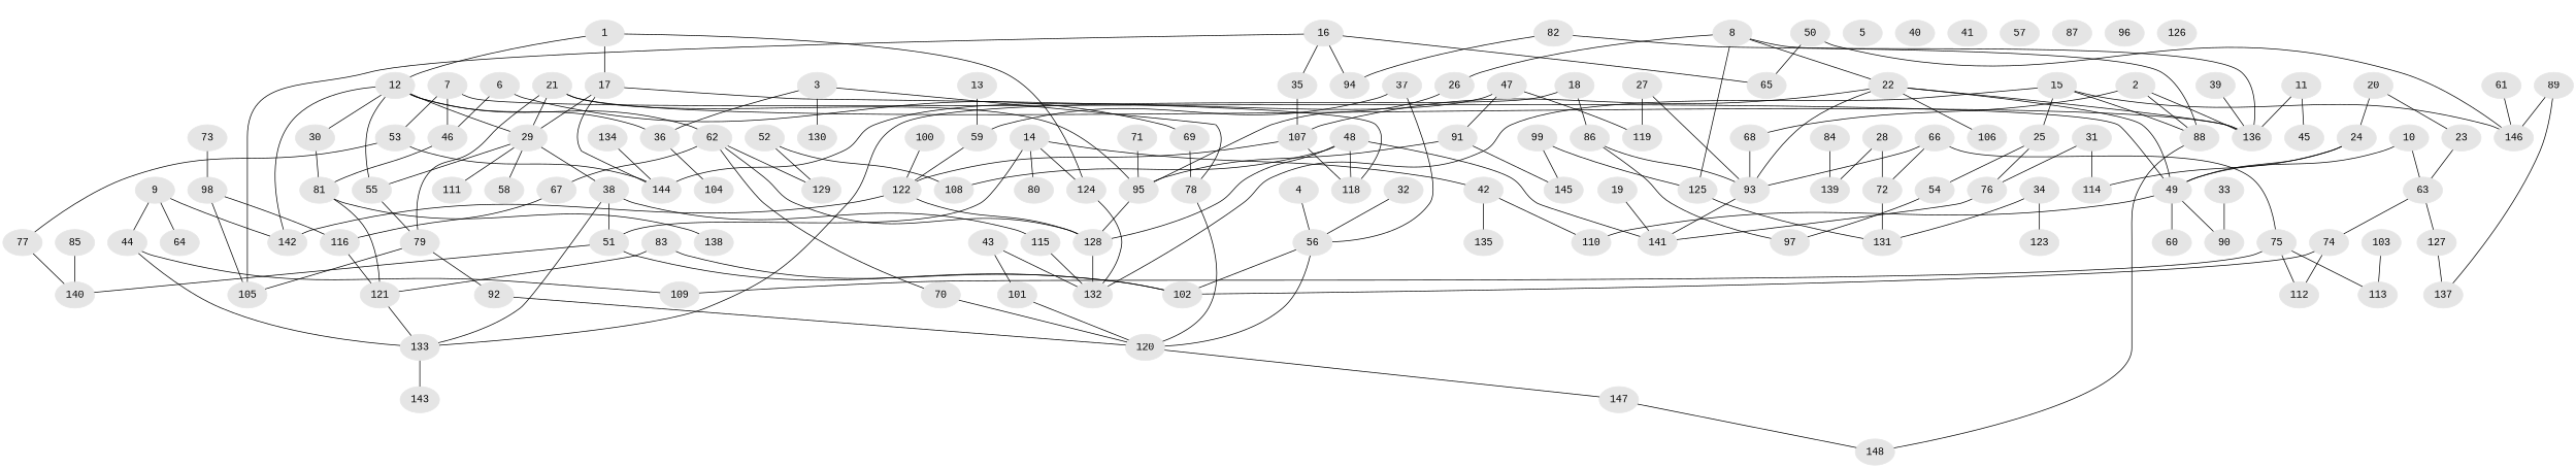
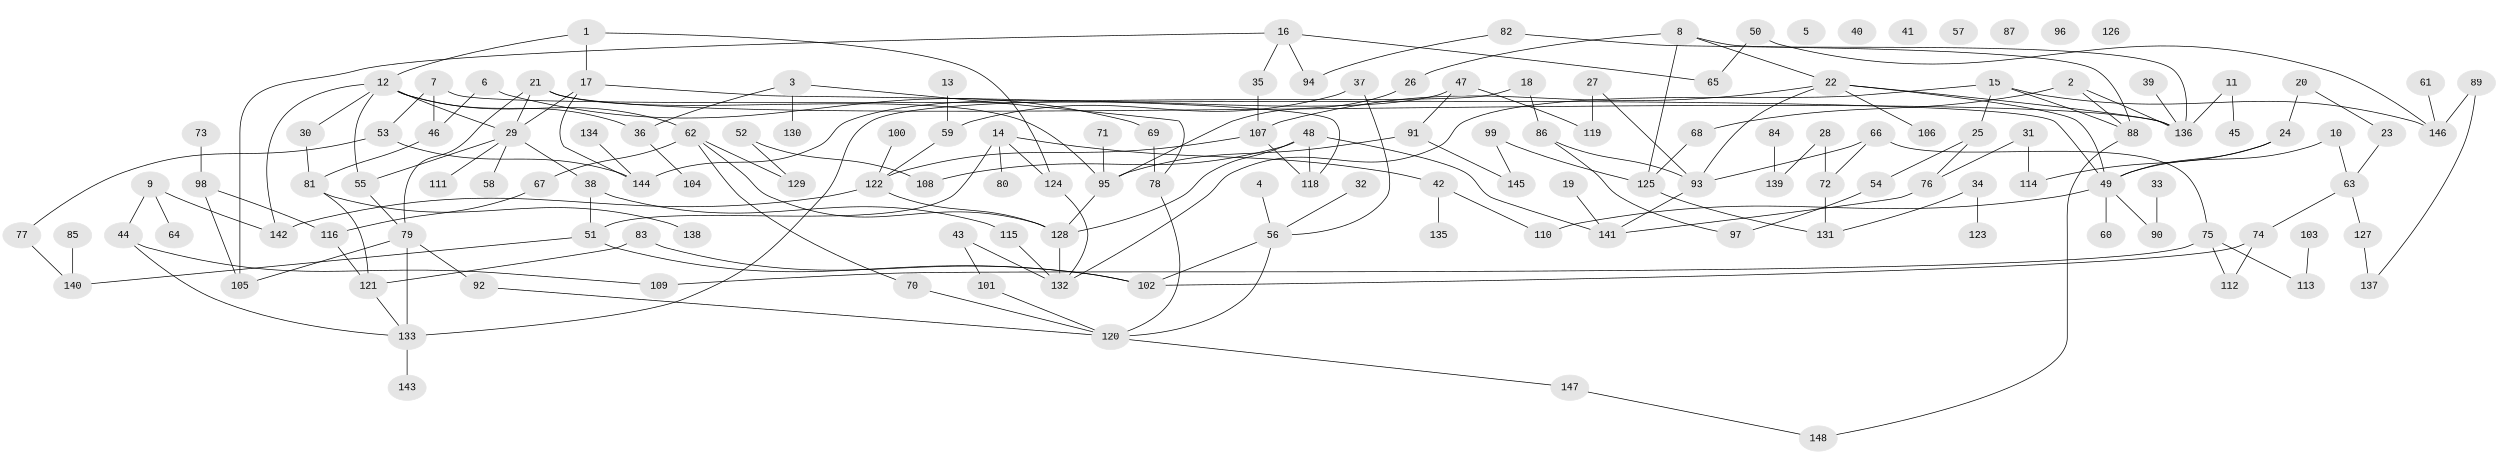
  graph {
    fontname="Liberation Mono"
    node [color=gray90 fontname="Liberation Mono" style=filled]
    edge [fontname="Liberation Mono"]
    1
    12
    17
    124
    36
    142
    29
    30
    55
    62
    118
    144
    132
    2
    68
    88
    136
    125
    148
    3
    78
    130
    104
    120
    4
    56
    102
    5
    6
    46
    69
    81
    7
    49
    53
    90
    110
    60
    77
    8
    22
    26
    93
    106
    107
    95
    131
    9
    44
    64
    133
    109
    10
    63
    74
    127
    11
    45
    38
    58
    111
    79
    128
    129
    67
    70
    13
    59
    122
    14
    42
    51
    80
    135
    140
    15
    25
    146
    76
    54
    16
    105
    35
    65
    94
    18
    86
    97
    143
    19
    141
    20
    23
    24
    114
    21
    92
    27
    119
    28
    72
    139
    115
    121
    138
    31
    32
    33
    34
    123
    37
    39
    40
    41
    43
    101
    47
    91
    145
    48
    108
    50
    52
    147
    57
    61
    116
    112
    137
    66
    75
    113
    71
    73
    98
    82
    83
    84
    85
    87
    89
    96
    99
    100
    103
    126
    134
    1 -- 12
    1 -- 17
    1 -- 124
    12 -- 36
    12 -- 142
    12 -- 29
    12 -- 30
    12 -- 55
    12 -- 62
    17 -- 29
    17 -- 118
    17 -- 144
    124 -- 132
    36 -- 104
    29 -- 55
    29 -- 38
    29 -- 58
    29 -- 111
    30 -- 81
    55 -- 79
    62 -- 128
    62 -- 129
    62 -- 67
    62 -- 70
    2 -- 68
    2 -- 88
    2 -- 136
-   68 -- 93
+   68 -- 125
    88 -- 148
    125 -- 131
    3 -- 36
    3 -- 78
    3 -- 130
    78 -- 120
    120 -- 147
    4 -- 56
    56 -- 120
    56 -- 102
    6 -- 46
    6 -- 69
    46 -- 81
    69 -- 78
    81 -- 121
    81 -- 138
    7 -- 46
    7 -- 49
    7 -- 53
    49 -- 90
    49 -- 110
    49 -- 60
    53 -- 144
    53 -- 77
    77 -- 140
    8 -- 136
    8 -- 125
    8 -- 22
    8 -- 26
    22 -- 136
    22 -- 49
    22 -- 93
    22 -- 106
    22 -- 107
    26 -- 95
    93 -- 141
    107 -- 118
    107 -- 122
    95 -- 128
    9 -- 142
    9 -- 44
    9 -- 64
    44 -- 133
    44 -- 109
    133 -- 143
    10 -- 49
    10 -- 63
    63 -- 74
    63 -- 127
    74 -- 102
    74 -- 112
    127 -- 137
    11 -- 136
    11 -- 45
-   38 -- 133
+   79 -- 133
    38 -- 51
    38 -- 115
    79 -- 105
    79 -- 92
    128 -- 132
    67 -- 116
    70 -- 120
    13 -- 59
    59 -- 122
    122 -- 142
    122 -- 128
    14 -- 124
    14 -- 42
    14 -- 51
    14 -- 80
    42 -- 110
    42 -- 135
    51 -- 102
    51 -- 140
    15 -- 132
    15 -- 88
    15 -- 25
    15 -- 146
    25 -- 76
    25 -- 54
    76 -- 141
    54 -- 97
    16 -- 105
    16 -- 35
    16 -- 65
    16 -- 94
    35 -- 107
    18 -- 133
    18 -- 86
    86 -- 93
    86 -- 97
    19 -- 141
    20 -- 23
    20 -- 24
    23 -- 63
    24 -- 49
    24 -- 114
    21 -- 29
    21 -- 136
    21 -- 95
    21 -- 79
    92 -- 120
    27 -- 93
    27 -- 119
    28 -- 72
    28 -- 139
    72 -- 131
    115 -- 132
    121 -- 133
    31 -- 76
    31 -- 114
    32 -- 56
    33 -- 90
    34 -- 131
    34 -- 123
    37 -- 56
    37 -- 59
    39 -- 136
    43 -- 132
    43 -- 101
    101 -- 120
    47 -- 144
    47 -- 119
    47 -- 91
    91 -- 95
    91 -- 145
    48 -- 118
    48 -- 128
    48 -- 141
    48 -- 108
    50 -- 146
    50 -- 65
    52 -- 129
    52 -- 108
    147 -- 148
    61 -- 146
    116 -- 121
    66 -- 93
    66 -- 72
    66 -- 75
    75 -- 109
    75 -- 112
    75 -- 113
    71 -- 95
    73 -- 98
    98 -- 105
    98 -- 116
    82 -- 88
    82 -- 94
    83 -- 102
    83 -- 121
    84 -- 139
    85 -- 140
    89 -- 146
    89 -- 137
    99 -- 125
    99 -- 145
    100 -- 122
    103 -- 113
    134 -- 144
  }
